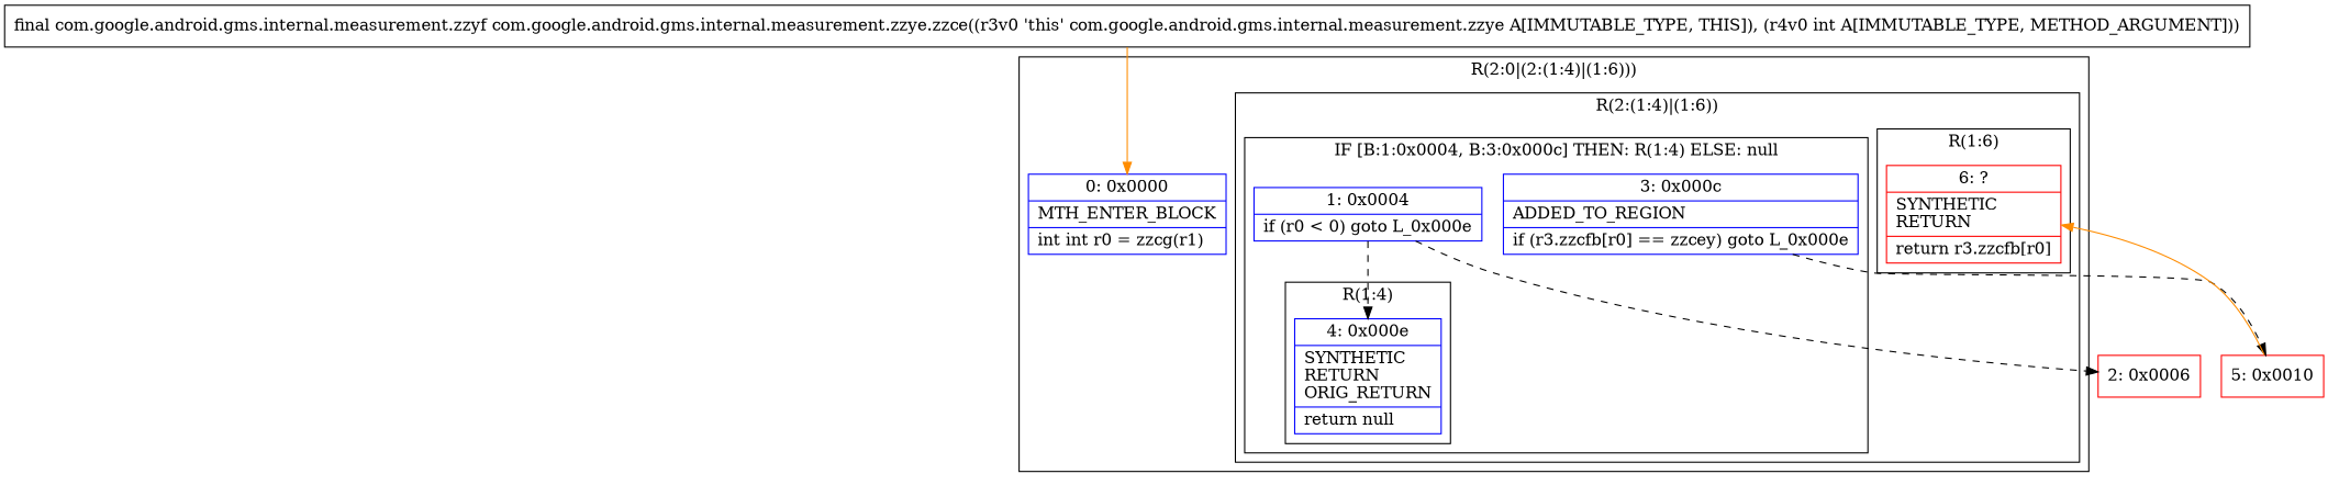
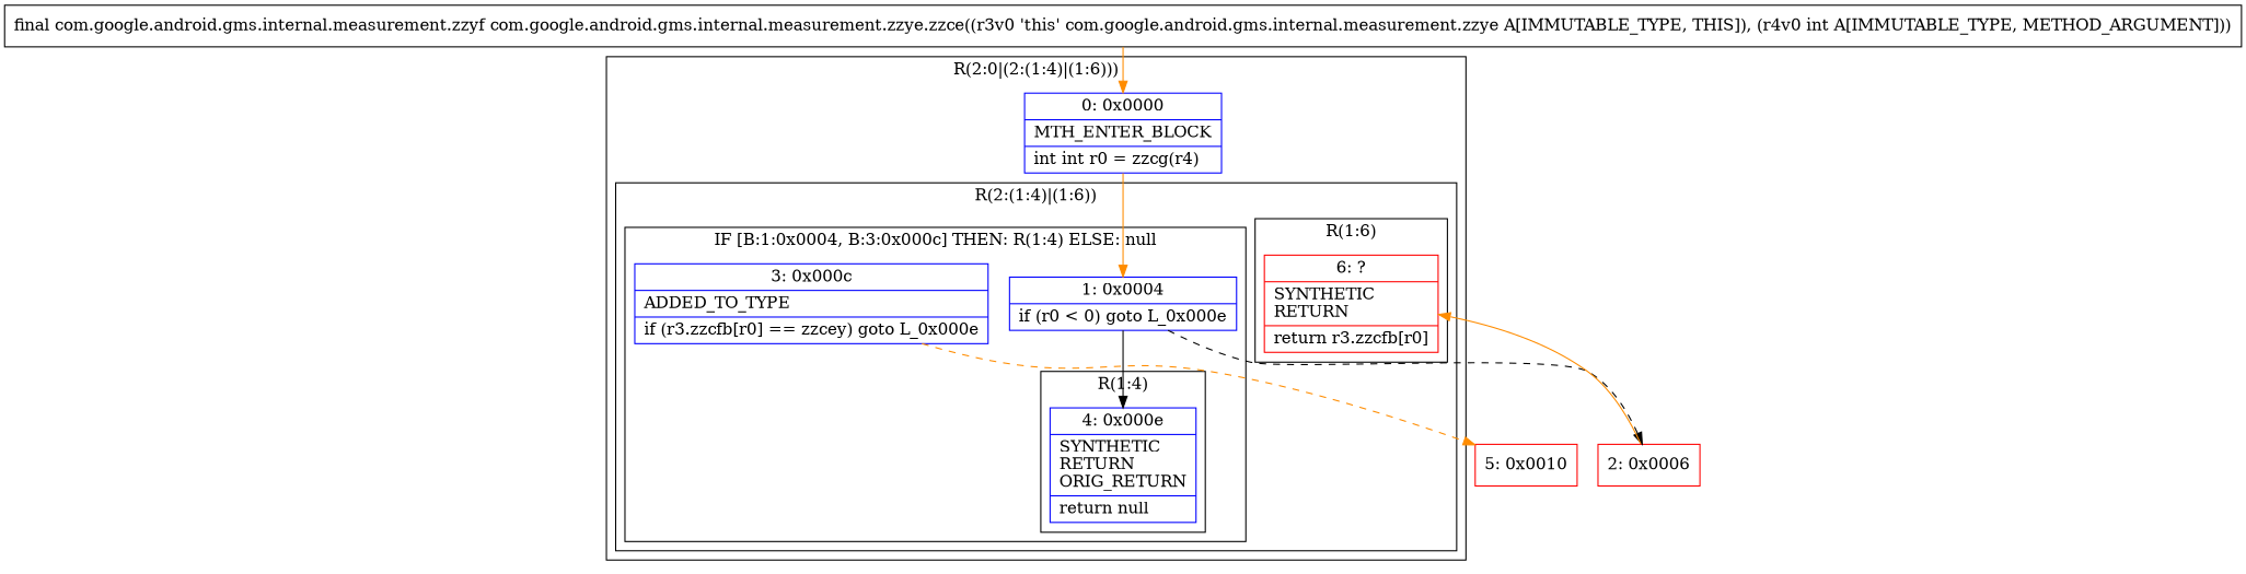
  digraph {
    node [color=blue shape=record]
    edge [color=black]
    n1 [label="{4\:\ 0x000e|SYNTHETIC\lRETURN\lORIG_RETURN\l|return null\l}"]
    n2 [label="{1\:\ 0x0004|if (r0 \< 0) goto L_0x000e\l}"]
-   n3 [label="{3\:\ 0x000c|ADDED_TO_REGION\l|if (r3.zzcfb[r0] == zzcey) goto L_0x000e\l}"]
+   n3 [label="{3\:\ 0x000c|ADDED_TO_TYPE\l|if (r3.zzcfb[r0] == zzcey) goto L_0x000e\l}"]
    n4 [color=red label="{6\:\ ?|SYNTHETIC\lRETURN\l|return r3.zzcfb[r0]\l}"]
-   n5 [label="{0\:\ 0x0000|MTH_ENTER_BLOCK\l|int int r0 = zzcg(r1)\l}"]
+   n5 [label="{0\:\ 0x0000|MTH_ENTER_BLOCK\l|int int r0 = zzcg(r4)\l}"]
    n6 [color=red label="{2\:\ 0x0006}"]
    n7 [color=red label="{5\:\ 0x0010}"]
    n8 [label="{final com.google.android.gms.internal.measurement.zzyf com.google.android.gms.internal.measurement.zzye.zzce((r3v0 'this' com.google.android.gms.internal.measurement.zzye A[IMMUTABLE_TYPE, THIS]), (r4v0 int A[IMMUTABLE_TYPE, METHOD_ARGUMENT])) }" color=""]
    subgraph cluster_1 {
      label="R(2:0|(2:(1:4)|(1:6)))"
      n5
      subgraph cluster_2 {
        label="R(2:(1:4)|(1:6))"
        subgraph cluster_3 {
          label="IF [B:1:0x0004, B:3:0x000c] THEN: R(1:4) ELSE: null"
          n2
          n3
          subgraph cluster_4 {
            label="R(1:4)"
            n1
          }
        }
        subgraph cluster_5 {
          label="R(1:6)"
          n4
        }
      }
    }
-   n2 -> n1 [style=dashed]
+   n2 -> n1
    n2 -> n6 [style=dashed]
-   n3 -> n7 [style=dashed]
-   n7 -> n4 [color=darkorange]
+   n3 -> n7 [color=darkorange style=dashed]
+   n5 -> n2 [color=darkorange]
+   n6 -> n4 [color=darkorange]
    n8 -> n5 [color=darkorange]
  }
